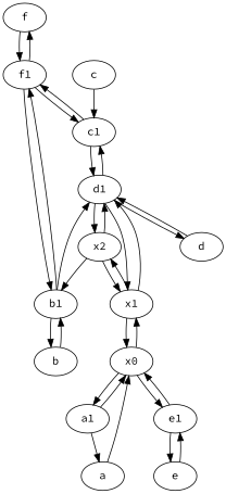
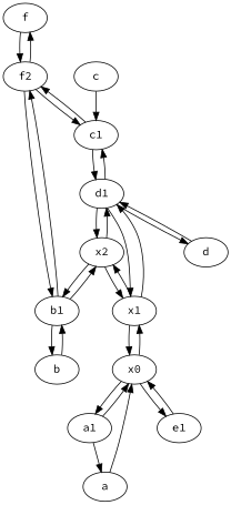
  digraph {
    fontname="Source Code Pro"
    node [fontname="Source Code Pro"]
    edge [fontname="Source Code Pro"]
    f
-   f1
+   f1 [label=f2]
    b1
    c1
    x2
    b
    d1
    a1
    x0
    a
    e1
    x1
-   e
    d
    c
    f -> f1
    f1 -> f
    f1 -> b1
    f1 -> c1
    b1 -> f1
-   b1 -> d1
+   b1 -> x2
    b1 -> b
    c1 -> f1
    c1 -> d1
    x2 -> b1
    x2 -> d1
    x2 -> x1
    b -> b1
    d1 -> c1
    d1 -> x2
    d1 -> x1
    d1 -> d
    a1 -> x0
    a1 -> a
    x0 -> a1
    x0 -> e1
    x0 -> x1
    a -> x0
    e1 -> x0
-   e1 -> e
    x1 -> x2
    x1 -> d1
    x1 -> x0
-   e -> e1
    d -> d1
    c -> c1
  }
